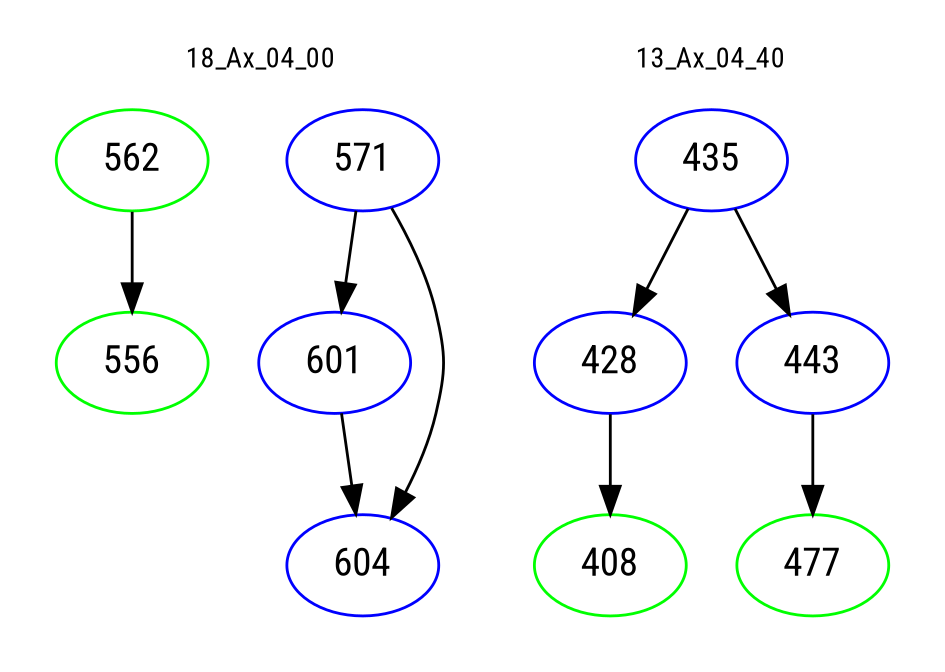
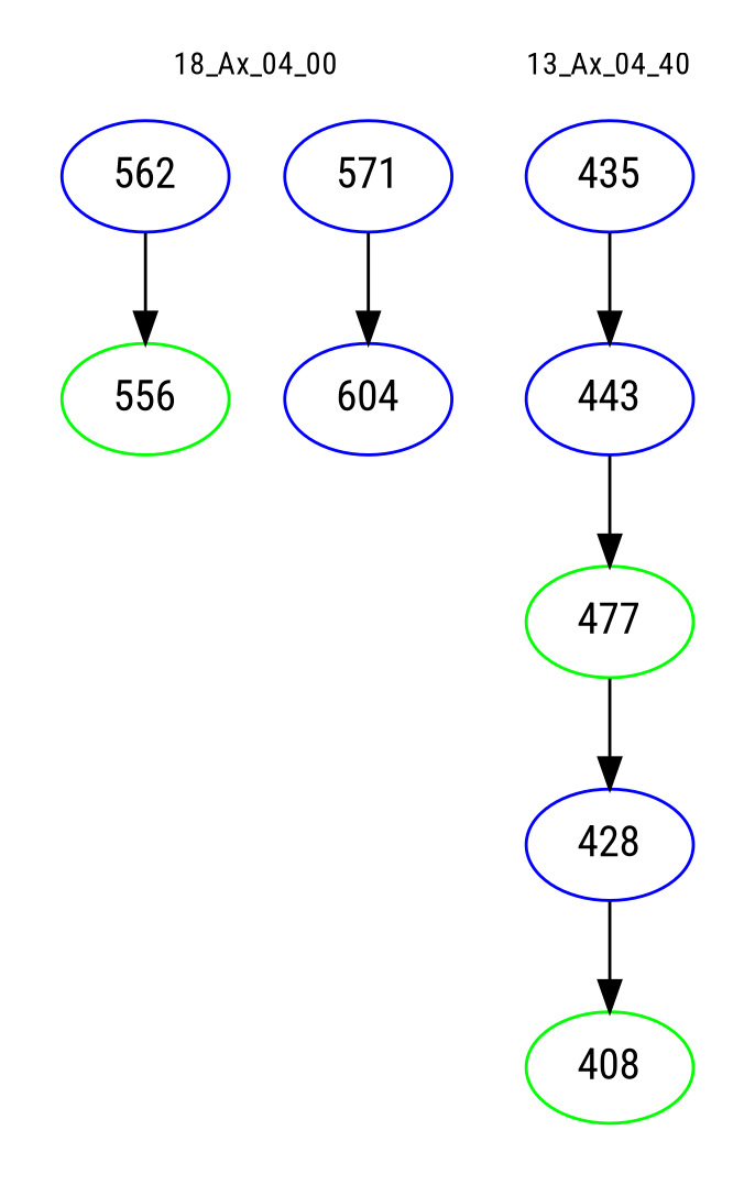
  digraph {
    fontname="Roboto Condensed"
    node [color=blue fontname="Roboto Condensed"]
    edge [color=black fontname="Roboto Condensed"]
    n1 [label=571]
-   n2 [color=green label=562]
-   n3 [label=601]
+   n2 [label=562]
    n4 [color=green label=556]
    n5 [label=604]
    n6 [label=435]
    n7 [label=428]
    n8 [label=443]
    n9 [color=green label=408]
    n10 [color=green label=477]
    subgraph cluster_1 {
      color=white
      fontsize=10
      label="18_Ax_04_00"
      n1
      n2
-     n3
      n4
      n5
    }
    subgraph cluster_2 {
      color=white
      fontsize=10
      label="13_Ax_04_40"
      n6
      n7
      n8
      n9
      n10
    }
-   n1 -> n3
    n1 -> n5
    n2 -> n4
-   n3 -> n5
-   n6 -> n7
+   n10 -> n7
    n6 -> n8
    n7 -> n9
    n8 -> n10
  }
